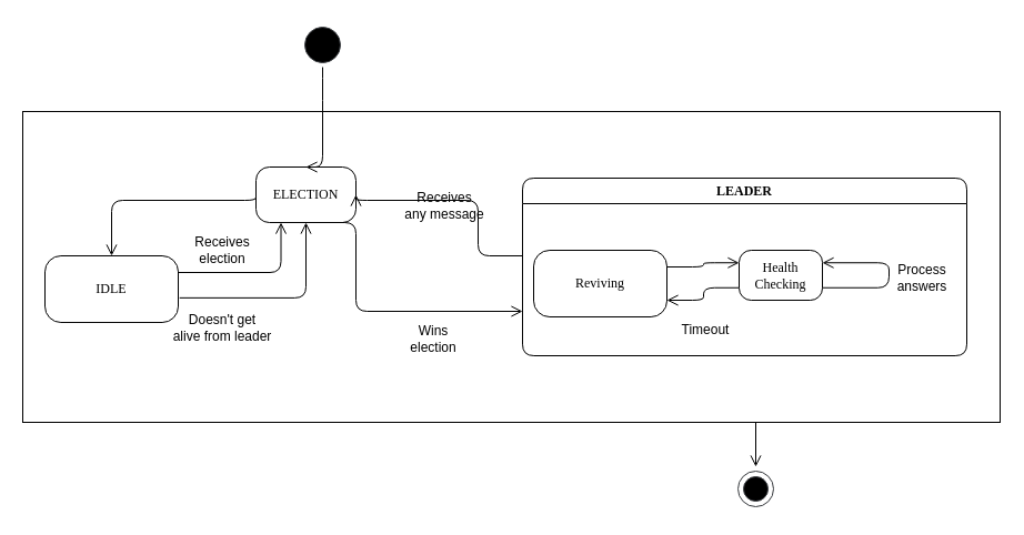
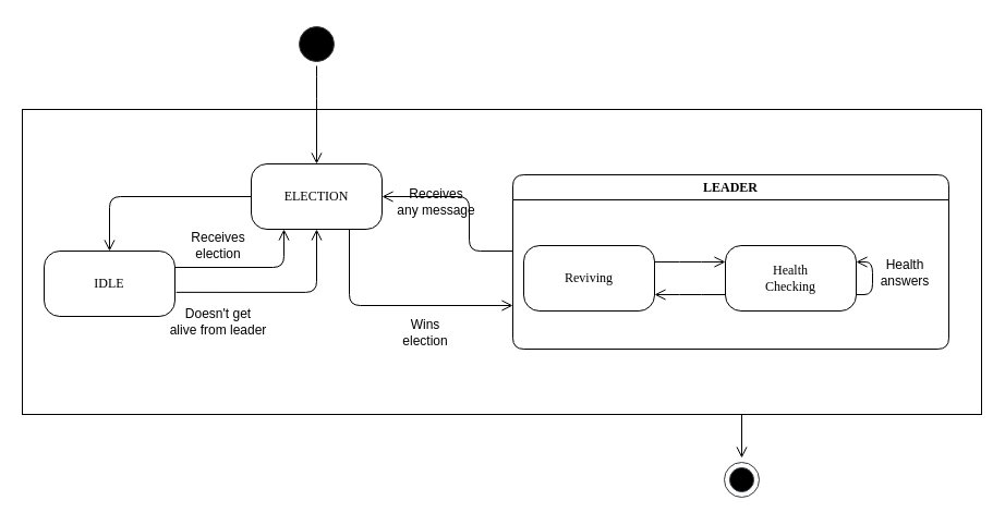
  <mxCell id="0" />
  <mxCell id="1" parent="0" />
  <mxCell id="2" value="" style="ellipse;html=1;shape=startState;rounded=1;shadow=0;comic=0;labelBackgroundColor=none;fontFamily=Verdana;fontSize=12;align=center;direction=south;fillColor=#000000;strokeColor=#36393d;" parent="1" vertex="1"><mxGeometry x="270" y="20" width="40" height="40" as="geometry" /></mxCell>
  <mxCell id="3" value="IDLE" style="rounded=1;whiteSpace=wrap;html=1;arcSize=24;shadow=0;comic=0;labelBackgroundColor=none;fontFamily=Verdana;fontSize=12;align=center;" parent="1" vertex="1"><mxGeometry x="40" y="230" width="120" height="60" as="geometry" /></mxCell>
- <mxCell id="4" value="ELECTION" style="rounded=1;whiteSpace=wrap;html=1;arcSize=24;shadow=0;comic=0;labelBackgroundColor=none;fontFamily=Verdana;fontSize=12;align=center;" parent="1" vertex="1"><mxGeometry x="230" y="150" width="90" height="50" as="geometry" /></mxCell>
+ <mxCell id="4" value="ELECTION" style="rounded=1;whiteSpace=wrap;html=1;arcSize=24;shadow=0;comic=0;labelBackgroundColor=none;fontFamily=Verdana;fontSize=12;align=center;" parent="1" vertex="1"><mxGeometry x="230" y="150" width="120" height="60" as="geometry" /></mxCell>
  <mxCell id="5" value="LEADER" style="swimlane;whiteSpace=wrap;html=1;rounded=1;shadow=0;comic=0;labelBackgroundColor=none;strokeWidth=1;fontFamily=Verdana;fontSize=12;align=center;" parent="1" vertex="1"><mxGeometry x="470" y="160" width="400" height="160" as="geometry" /></mxCell>
  <mxCell id="6" value="Reviving" style="rounded=1;whiteSpace=wrap;html=1;arcSize=24;shadow=0;comic=0;labelBackgroundColor=none;fontFamily=Verdana;fontSize=12;align=center;" vertex="1" parent="5"><mxGeometry x="10" y="65" width="120" height="60" as="geometry" /></mxCell>
  <mxCell id="7" style="edgeStyle=elbowEdgeStyle;html=1;labelBackgroundColor=none;endArrow=open;endSize=8;fontFamily=Verdana;fontSize=12;align=left;entryX=1;entryY=0.75;entryDx=0;entryDy=0;exitX=0;exitY=0.75;exitDx=0;exitDy=0;" edge="1" parent="5" source="8" target="6"><mxGeometry relative="1" as="geometry" /></mxCell>
- <mxCell id="8" value="&lt;div&gt;Health&lt;/div&gt;&lt;div&gt;Checking&lt;/div&gt;" style="rounded=1;whiteSpace=wrap;html=1;arcSize=24;shadow=0;comic=0;labelBackgroundColor=none;fontFamily=Verdana;fontSize=12;align=center;" vertex="1" parent="5"><mxGeometry x="195" y="65" width="75" height="45" as="geometry" /></mxCell>
+ <mxCell id="8" value="&lt;div&gt;Health&lt;/div&gt;&lt;div&gt;Checking&lt;/div&gt;" style="rounded=1;whiteSpace=wrap;html=1;arcSize=24;shadow=0;comic=0;labelBackgroundColor=none;fontFamily=Verdana;fontSize=12;align=center;" vertex="1" parent="5"><mxGeometry x="195" y="65" width="120" height="60" as="geometry" /></mxCell>
  <mxCell id="9" style="edgeStyle=elbowEdgeStyle;html=1;labelBackgroundColor=none;endArrow=open;endSize=8;fontFamily=Verdana;fontSize=12;align=left;exitX=1;exitY=0.25;exitDx=0;exitDy=0;entryX=0;entryY=0.25;entryDx=0;entryDy=0;" edge="1" parent="5" source="6" target="8"><mxGeometry relative="1" as="geometry" /></mxCell>
  <mxCell id="10" style="edgeStyle=elbowEdgeStyle;html=1;labelBackgroundColor=none;endArrow=open;endSize=8;fontFamily=Verdana;fontSize=12;align=left;entryX=1;entryY=0.25;entryDx=0;entryDy=0;exitX=1;exitY=0.75;exitDx=0;exitDy=0;" edge="1" parent="5" source="8" target="8"><mxGeometry relative="1" as="geometry"><mxPoint x="-75" y="-375" as="sourcePoint" /><mxPoint x="-140" y="-375" as="targetPoint" /><Array as="points"><mxPoint x="330" y="115" /><mxPoint x="340" y="95" /></Array></mxGeometry></mxCell>
- <mxCell id="11" value="&lt;div&gt;Process&lt;/div&gt;&lt;div&gt;answers&lt;br&gt;&lt;/div&gt;" style="text;html=1;strokeColor=none;fillColor=none;align=center;verticalAlign=middle;whiteSpace=wrap;rounded=0;" vertex="1" parent="5"><mxGeometry x="330" y="75" width="60" height="30" as="geometry" /></mxCell>
- <mxCell id="12" value="Timeout" style="text;html=1;strokeColor=none;fillColor=none;align=center;verticalAlign=middle;whiteSpace=wrap;rounded=0;" vertex="1" parent="5"><mxGeometry x="135" y="122" width="60" height="30" as="geometry" /></mxCell>
+ <mxCell id="11" value="&lt;div&gt;Health&lt;/div&gt;&lt;div&gt;answers&lt;br&gt;&lt;/div&gt;" style="text;html=1;strokeColor=none;fillColor=none;align=center;verticalAlign=middle;whiteSpace=wrap;rounded=0;" vertex="1" parent="5"><mxGeometry x="330" y="75" width="60" height="30" as="geometry" /></mxCell>
  <mxCell id="13" style="edgeStyle=orthogonalEdgeStyle;html=1;labelBackgroundColor=none;endArrow=open;endSize=8;fontFamily=Verdana;fontSize=12;align=left;entryX=0.5;entryY=0;exitX=1;exitY=0.5;exitDx=0;exitDy=0;entryDx=0;entryDy=0;" parent="1" source="2" target="4" edge="1"><mxGeometry relative="1" as="geometry"><Array as="points"><mxPoint x="290" y="80" /><mxPoint x="290" y="80" /></Array><mxPoint x="120" y="100" as="sourcePoint" /></mxGeometry></mxCell>
  <mxCell id="14" style="edgeStyle=orthogonalEdgeStyle;html=1;entryX=0.5;entryY=0;labelBackgroundColor=none;endArrow=open;endSize=8;fontFamily=Verdana;fontSize=12;align=left;exitX=0;exitY=0.5;exitDx=0;exitDy=0;entryDx=0;entryDy=0;" parent="1" source="4" target="3" edge="1"><mxGeometry relative="1" as="geometry"><mxPoint x="310" y="220" as="sourcePoint" /><Array as="points"><mxPoint x="100" y="180" /></Array></mxGeometry></mxCell>
  <mxCell id="15" style="edgeStyle=orthogonalEdgeStyle;html=1;exitX=1;exitY=0.25;entryX=0.25;entryY=1;labelBackgroundColor=none;endArrow=open;endSize=8;fontFamily=Verdana;fontSize=12;align=left;entryDx=0;entryDy=0;exitDx=0;exitDy=0;" parent="1" source="3" target="4" edge="1"><mxGeometry relative="1" as="geometry" /></mxCell>
  <mxCell id="16" style="edgeStyle=orthogonalEdgeStyle;html=1;entryX=1;entryY=0.5;labelBackgroundColor=none;endArrow=open;endSize=8;fontFamily=Verdana;fontSize=12;align=left;entryDx=0;entryDy=0;" parent="1" target="4" edge="1"><mxGeometry relative="1" as="geometry"><mxPoint x="470" y="230" as="sourcePoint" /><Array as="points"><mxPoint x="430" y="230" /><mxPoint x="430" y="180" /></Array></mxGeometry></mxCell>
  <mxCell id="17" style="edgeStyle=orthogonalEdgeStyle;html=1;exitX=0.75;exitY=1;labelBackgroundColor=none;endArrow=open;endSize=8;fontFamily=Verdana;fontSize=12;align=left;exitDx=0;exitDy=0;" edge="1" parent="1" source="4"><mxGeometry relative="1" as="geometry"><mxPoint x="380" y="425" as="sourcePoint" /><mxPoint x="470" y="280" as="targetPoint" /><Array as="points"><mxPoint x="320" y="280" /></Array></mxGeometry></mxCell>
  <mxCell id="18" value="&lt;div&gt;Wins&lt;/div&gt;&lt;div&gt;election&lt;br&gt;&lt;/div&gt;" style="text;html=1;strokeColor=none;fillColor=none;align=center;verticalAlign=middle;whiteSpace=wrap;rounded=0;" vertex="1" parent="1"><mxGeometry x="360" y="290" width="60" height="30" as="geometry" /></mxCell>
  <mxCell id="19" value="&lt;div&gt;Receives&lt;/div&gt;&lt;div&gt;any message&lt;br&gt;&lt;/div&gt;" style="text;html=1;strokeColor=none;fillColor=none;align=center;verticalAlign=middle;whiteSpace=wrap;rounded=0;" vertex="1" parent="1"><mxGeometry x="360" y="170" width="80" height="30" as="geometry" /></mxCell>
  <mxCell id="20" value="&lt;div&gt;Receives&lt;/div&gt;&lt;div&gt;election&lt;br&gt;&lt;/div&gt;" style="text;html=1;strokeColor=none;fillColor=none;align=center;verticalAlign=middle;whiteSpace=wrap;rounded=0;" vertex="1" parent="1"><mxGeometry x="170" y="210" width="60" height="30" as="geometry" /></mxCell>
  <mxCell id="21" style="edgeStyle=orthogonalEdgeStyle;html=1;exitX=1.01;exitY=0.631;entryX=0.5;entryY=1;labelBackgroundColor=none;endArrow=open;endSize=8;fontFamily=Verdana;fontSize=12;align=left;entryDx=0;entryDy=0;exitDx=0;exitDy=0;exitPerimeter=0;" edge="1" parent="1" source="3" target="4"><mxGeometry relative="1" as="geometry"><mxPoint x="170" y="255" as="sourcePoint" /><mxPoint x="270" y="220" as="targetPoint" /></mxGeometry></mxCell>
  <mxCell id="22" value="&lt;div&gt;Doesn't get&lt;/div&gt;&lt;div&gt;alive from leader&lt;br&gt;&lt;/div&gt;" style="text;html=1;strokeColor=none;fillColor=none;align=center;verticalAlign=middle;whiteSpace=wrap;rounded=0;" vertex="1" parent="1"><mxGeometry x="145" y="280" width="110" height="30" as="geometry" /></mxCell>
  <mxCell id="23" value="" style="rounded=0;whiteSpace=wrap;html=1;fillColor=none;" vertex="1" parent="1"><mxGeometry x="20" y="100" width="880" height="280" as="geometry" /></mxCell>
  <mxCell id="24" style="edgeStyle=orthogonalEdgeStyle;html=1;labelBackgroundColor=none;endArrow=open;endSize=8;fontFamily=Verdana;fontSize=12;align=left;exitX=0.75;exitY=1;exitDx=0;exitDy=0;entryX=0;entryY=0.5;entryDx=0;entryDy=0;" edge="1" parent="1" source="23" target="26"><mxGeometry relative="1" as="geometry"><Array as="points" /><mxPoint x="300" y="70" as="sourcePoint" /><mxPoint x="680" y="430" as="targetPoint" /></mxGeometry></mxCell>
  <mxCell id="25" value="" style="group" vertex="1" connectable="0" parent="1"><mxGeometry x="660" y="420" width="40" height="40" as="geometry" /></mxCell>
  <mxCell id="26" value="" style="ellipse;html=1;shape=startState;rounded=1;shadow=0;comic=0;labelBackgroundColor=none;fontFamily=Verdana;fontSize=12;align=center;direction=south;fillColor=none;strokeColor=#36393d;" vertex="1" parent="25"><mxGeometry width="40" height="40" as="geometry" /></mxCell>
  <mxCell id="27" value="" style="ellipse;html=1;shape=startState;rounded=1;shadow=0;comic=0;labelBackgroundColor=none;fontFamily=Verdana;fontSize=12;align=center;direction=south;fillColor=#000000;strokeColor=#36393d;" vertex="1" parent="25"><mxGeometry x="5" y="5" width="30" height="30" as="geometry" /></mxCell>
